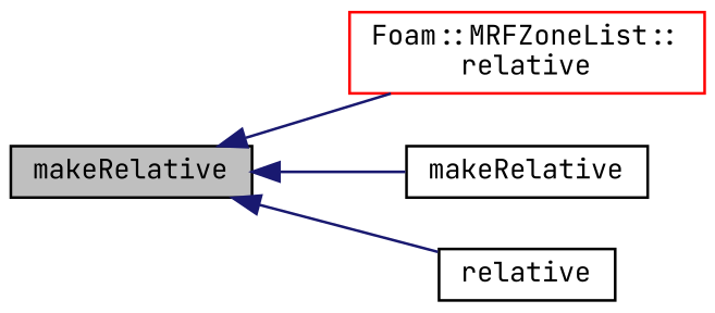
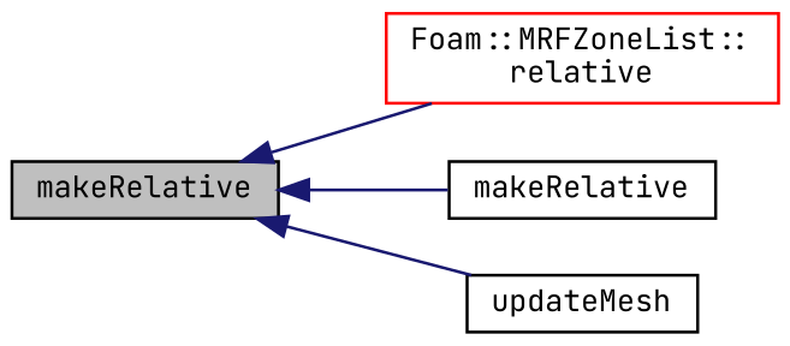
  digraph {
    fontname="JetBrains Mono"
    rankdir=LR
    node [color=black fontname="JetBrains Mono" fontsize=10 shape=record]
    edge [color=midnightblue dir=back fontname="JetBrains Mono" fontsize=10 labelfontname=FreeSans labelfontsize=10 style=solid]
    n1 [fillcolor=grey75 fontcolor=black height=0.2 label=makeRelative style=filled width=0.4]
    n2 [color=red height=0.2 label="Foam::MRFZoneList::\lrelative" width=0.4]
    n3 [height=0.2 label=makeRelative width=0.4]
-   n4 [height=0.2 label=relative width=0.4]
+   n4 [height=0.2 label=updateMesh width=0.4]
    n1 -> n2
    n1 -> n3
    n1 -> n4
  }
